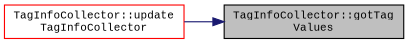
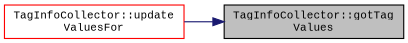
  digraph {
    rankdir=RL
    fontname="Liberation Mono"
    node [fontname="Liberation Mono" fontsize=10 shape=record style=filled]
    n1 [color=black fillcolor=grey75 fontcolor=black height=0.2 label="TagInfoCollector::gotTag\lValues" width=0.4]
-   n2 [color=red fillcolor=white height=0.2 label="TagInfoCollector::update\lTagInfoCollector" width=0.4]
+   n2 [color=red fillcolor=white height=0.2 label="TagInfoCollector::update\lValuesFor" width=0.4]
    n1 -> n2 [color=midnightblue dir=back fontname="Liberation Mono" fontsize=10 labelfontname=Helvetica labelfontsize=10 style=solid]
  }
